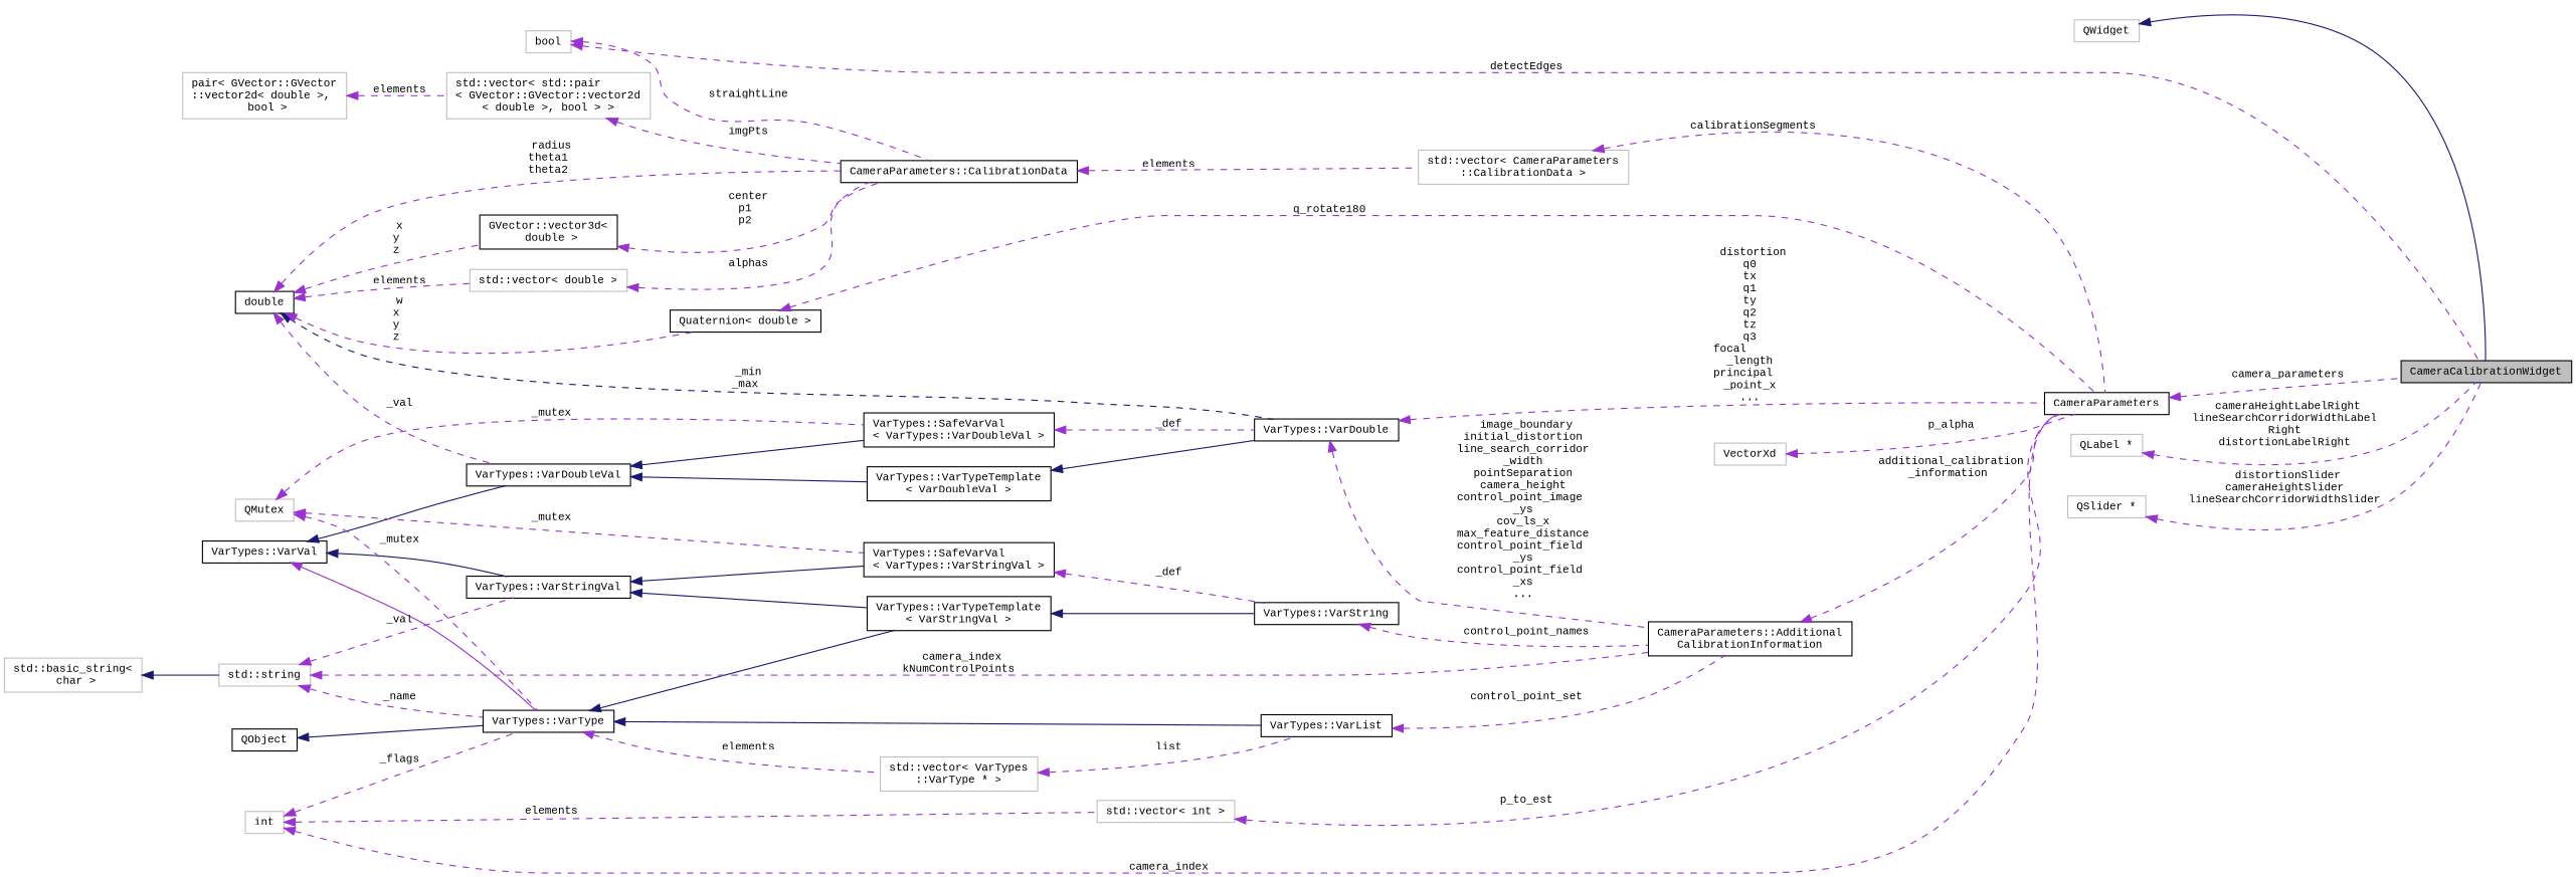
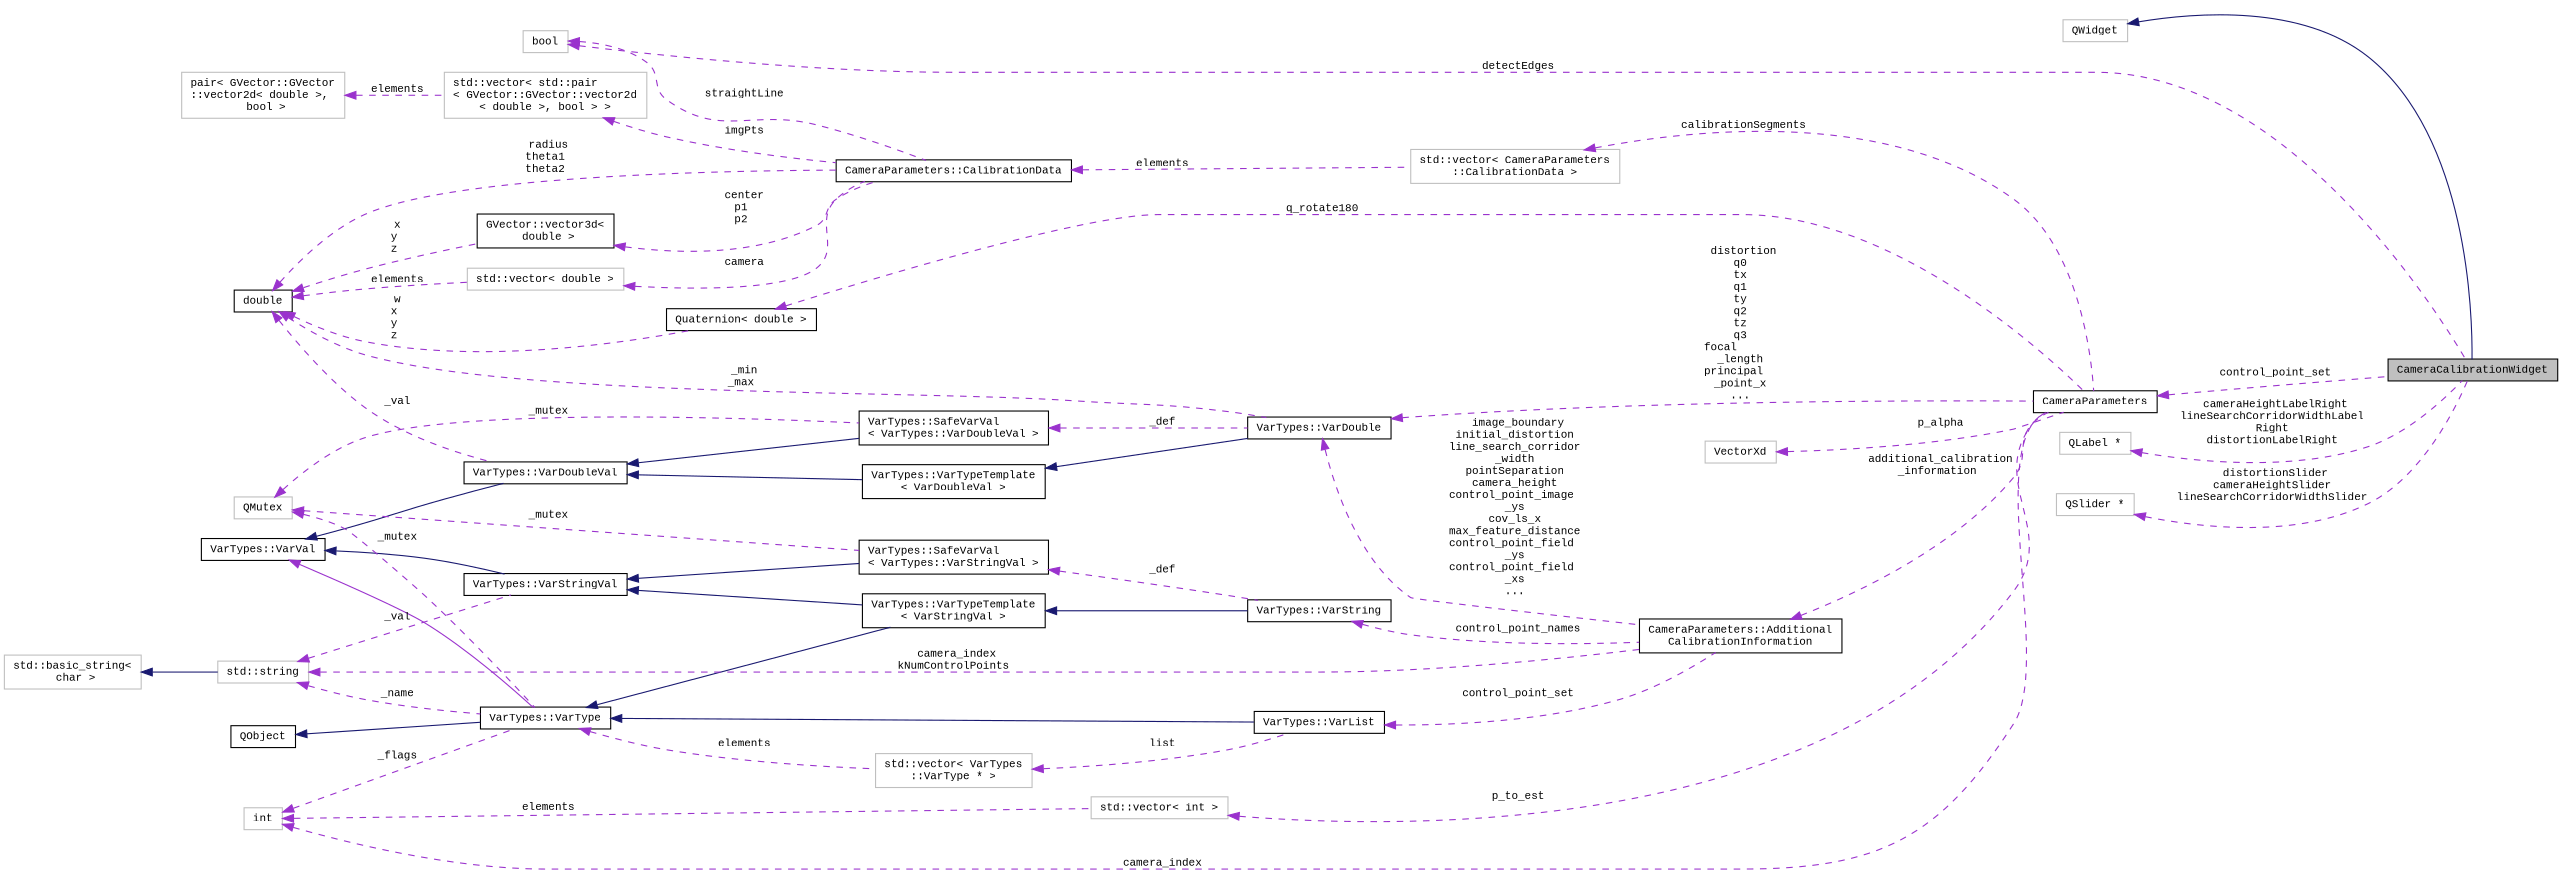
  digraph {
    fontname="Liberation Mono"
    rankdir=LR
    node [color=black fillcolor=white fontname="Liberation Mono" fontsize=10 shape=record style=filled]
    edge [color=darkorchid3 dir=back fontname="Liberation Mono" fontsize=10 labelfontname=Helvetica labelfontsize=10 style=dashed]
    n1 [fillcolor=grey75 fontcolor=black height=0.2 label=CameraCalibrationWidget width=0.4]
    n2 [color=grey75 height=0.2 label=QWidget width=0.4]
    n3 [height=0.2 label=CameraParameters width=0.4]
    n4 [height=0.2 label="VarTypes::VarDouble" width=0.4]
    n5 [height=0.2 label="CameraParameters::Additional\lCalibrationInformation" width=0.4]
    n6 [height=0.2 label="VarTypes::VarTypeTemplate\l\< VarDoubleVal \>" width=0.4]
    n7 [height=0.2 label="VarTypes::VarType" width=0.4]
    n8 [height=0.2 label="VarTypes::VarList" width=0.4]
    n9 [color=grey75 height=0.2 label="std::vector\< VarTypes\l::VarType * \>" width=0.4]
    n10 [height=0.2 label="VarTypes::VarTypeTemplate\l\< VarStringVal \>" width=0.4]
    n11 [height=0.2 label="VarTypes::VarString" width=0.4]
    n12 [height=0.2 label=QObject width=0.4]
    n13 [height=0.2 label="VarTypes::VarVal" width=0.4]
    n14 [height=0.2 label="VarTypes::VarDoubleVal" width=0.4]
    n15 [height=0.2 label="VarTypes::VarStringVal" width=0.4]
    n16 [height=0.2 label="VarTypes::SafeVarVal\l\< VarTypes::VarDoubleVal \>" width=0.4]
    n17 [height=0.2 label="VarTypes::SafeVarVal\l\< VarTypes::VarStringVal \>" width=0.4]
    n18 [color=grey75 height=0.2 label=int width=0.4]
    n19 [color=grey75 height=0.2 label="std::vector\< int \>" width=0.4]
    n20 [color=grey75 height=0.2 label="std::string" width=0.4]
    n21 [color=grey75 height=0.2 label="std::basic_string\<\l char \>" width=0.4]
    n22 [color=grey75 height=0.2 label=QMutex width=0.4]
    n23 [height=0.2 label=double width=0.4]
    n24 [height=0.2 label="Quaternion\< double \>" width=0.4]
    n25 [height=0.2 label="CameraParameters::CalibrationData" width=0.4]
    n26 [color=grey75 height=0.2 label="std::vector\< double \>" width=0.4]
    n27 [height=0.2 label="GVector::vector3d\<\l double \>" width=0.4]
    n28 [color=grey75 height=0.2 label="std::vector\< CameraParameters\l::CalibrationData \>" width=0.4]
    n29 [color=grey75 height=0.2 label=VectorXd width=0.4]
    n30 [color=grey75 height=0.2 label=bool width=0.4]
    n31 [color=grey75 height=0.2 label="std::vector\< std::pair\l\< GVector::GVector::vector2d\l\< double \>, bool \> \>" width=0.4]
    n32 [color=grey75 height=0.2 label="pair\< GVector::GVector\l::vector2d\< double \>,\l bool \>" width=0.4]
    n33 [color=grey75 height=0.2 label="QLabel *" width=0.4]
    n34 [color=grey75 height=0.2 label="QSlider *" width=0.4]
    n2 -> n1 [color=midnightblue style=solid]
-   n3 -> n1 [label=" camera_parameters"]
+   n3 -> n1 [label=" control_point_set"]
    n4 -> n3 [label=" distortion\nq0\ntx\nq1\nty\nq2\ntz\nq3\nfocal\l_length\nprincipal\l_point_x\n..."]
    n4 -> n5 [label=" image_boundary\ninitial_distortion\nline_search_corridor\l_width\npointSeparation\ncamera_height\ncontrol_point_image\l_ys\ncov_ls_x\nmax_feature_distance\ncontrol_point_field\l_ys\ncontrol_point_field\l_xs\n..."]
    n5 -> n3 [label=" additional_calibration\l_information"]
    n6 -> n4 [color=midnightblue style=solid]
    n7 -> n8 [color=midnightblue style=solid]
    n7 -> n9 [label=" elements"]
    n7 -> n10 [color=midnightblue style=solid]
    n8 -> n5 [label=" control_point_set"]
    n9 -> n8 [label=" list"]
    n10 -> n11 [color=midnightblue style=solid]
    n11 -> n5 [label=" control_point_names"]
    n12 -> n7 [color=midnightblue style=solid]
    n13 -> n7 [style=solid]
    n13 -> n14 [color=midnightblue style=solid]
    n13 -> n15 [color=midnightblue style=solid]
    n14 -> n6 [color=midnightblue style=solid]
    n14 -> n16 [color=midnightblue style=solid]
    n15 -> n10 [color=midnightblue style=solid]
    n15 -> n17 [color=midnightblue style=solid]
    n16 -> n4 [label=" _def"]
    n17 -> n11 [label=" _def"]
    n18 -> n3 [label=" camera_index"]
    n18 -> n7 [label=" _flags"]
    n18 -> n19 [label=" elements"]
    n19 -> n3 [label=" p_to_est"]
    n20 -> n5 [label=" camera_index\nkNumControlPoints"]
    n20 -> n7 [label=" _name"]
    n20 -> n15 [label=" _val"]
    n21 -> n20 [color=midnightblue style=solid]
    n22 -> n7 [label=" _mutex"]
    n22 -> n16 [label=" _mutex"]
    n22 -> n17 [label=" _mutex"]
-   n23 -> n4 [color=midnightblue label=" _min\n_max"]
+   n23 -> n4 [label=" _min\n_max"]
    n23 -> n14 [label=" _val"]
    n23 -> n24 [label=" w\nx\ny\nz"]
    n23 -> n25 [label=" radius\ntheta1\ntheta2"]
    n23 -> n26 [label=" elements"]
    n23 -> n27 [label=" x\ny\nz"]
    n24 -> n3 [label=" q_rotate180"]
    n25 -> n28 [label=" elements"]
-   n26 -> n25 [label=" alphas"]
+   n26 -> n25 [label=" camera"]
    n27 -> n25 [label=" center\np1\np2"]
    n28 -> n3 [label=" calibrationSegments"]
    n29 -> n3 [label=" p_alpha"]
    n30 -> n1 [label=" detectEdges"]
    n30 -> n25 [label=" straightLine"]
    n31 -> n25 [label=" imgPts"]
    n32 -> n31 [label=" elements"]
    n33 -> n1 [label=" cameraHeightLabelRight\nlineSearchCorridorWidthLabel\lRight\ndistortionLabelRight"]
    n34 -> n1 [label=" distortionSlider\ncameraHeightSlider\nlineSearchCorridorWidthSlider"]
  }
